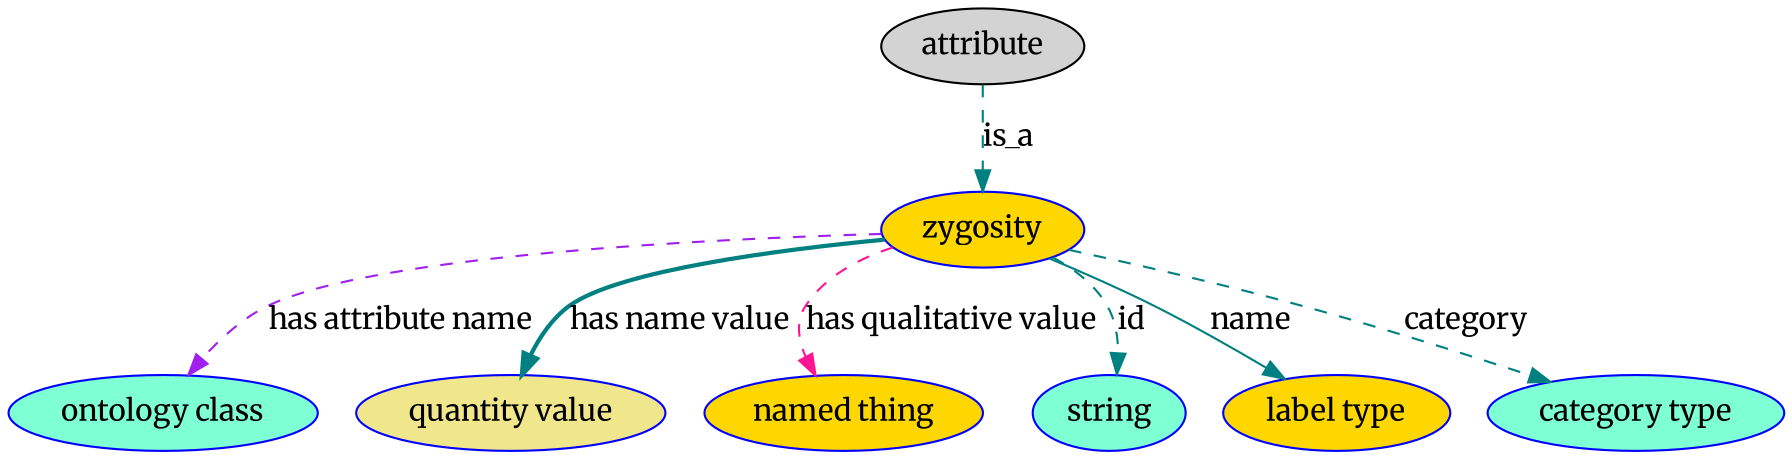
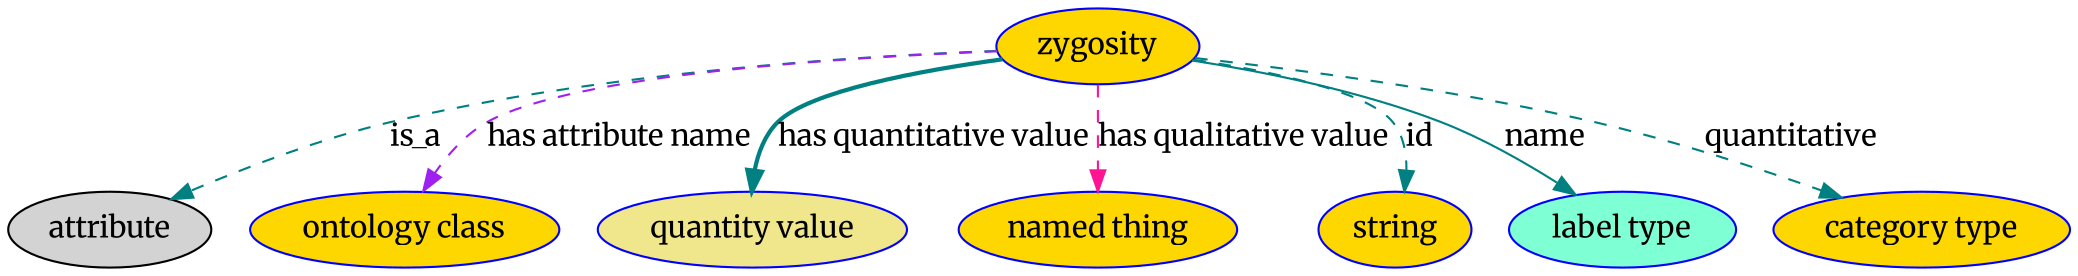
  digraph {
    fontname=Merriweather
    node [color=blue fillcolor=gold fontname=Merriweather style=filled]
    edge [color=teal fontname=Merriweather style=dashed]
    n1 [height=0.5 label=zygosity width=1.1193]
    attribute [fillcolor=lightgrey height=0.5 width=1.1193 color=""]
-   n3 [fillcolor=aquamarine height=0.5 label="ontology class" width=1.7151]
+   n3 [height=0.5 label="ontology class" width=1.7151]
    n4 [fillcolor=khaki height=0.5 label="quantity value" width=1.6971]
    n5 [height=0.5 label="named thing" width=1.5346]
-   n6 [fillcolor=aquamarine height=0.5 label=string width=0.84854]
-   n7 [height=0.5 label="label type" width=1.2638]
-   n8 [fillcolor=aquamarine height=0.5 label="category type" width=1.6249]
-   attribute -> n1 [label=is_a]
+   n6 [height=0.5 label=string width=0.84854]
+   n7 [fillcolor=aquamarine height=0.5 label="label type" width=1.2638]
+   n8 [height=0.5 label="category type" width=1.6249]
+   n1 -> attribute [label=is_a]
    n1 -> n3 [color=purple label="has attribute name"]
-   n1 -> n4 [label="has name value" style=bold]
+   n1 -> n4 [label="has quantitative value" style=bold]
    n1 -> n5 [color=deeppink label="has qualitative value"]
    n1 -> n6 [label=id]
    n1 -> n7 [label=name style=solid]
-   n1 -> n8 [label=category]
+   n1 -> n8 [label=quantitative]
  }
